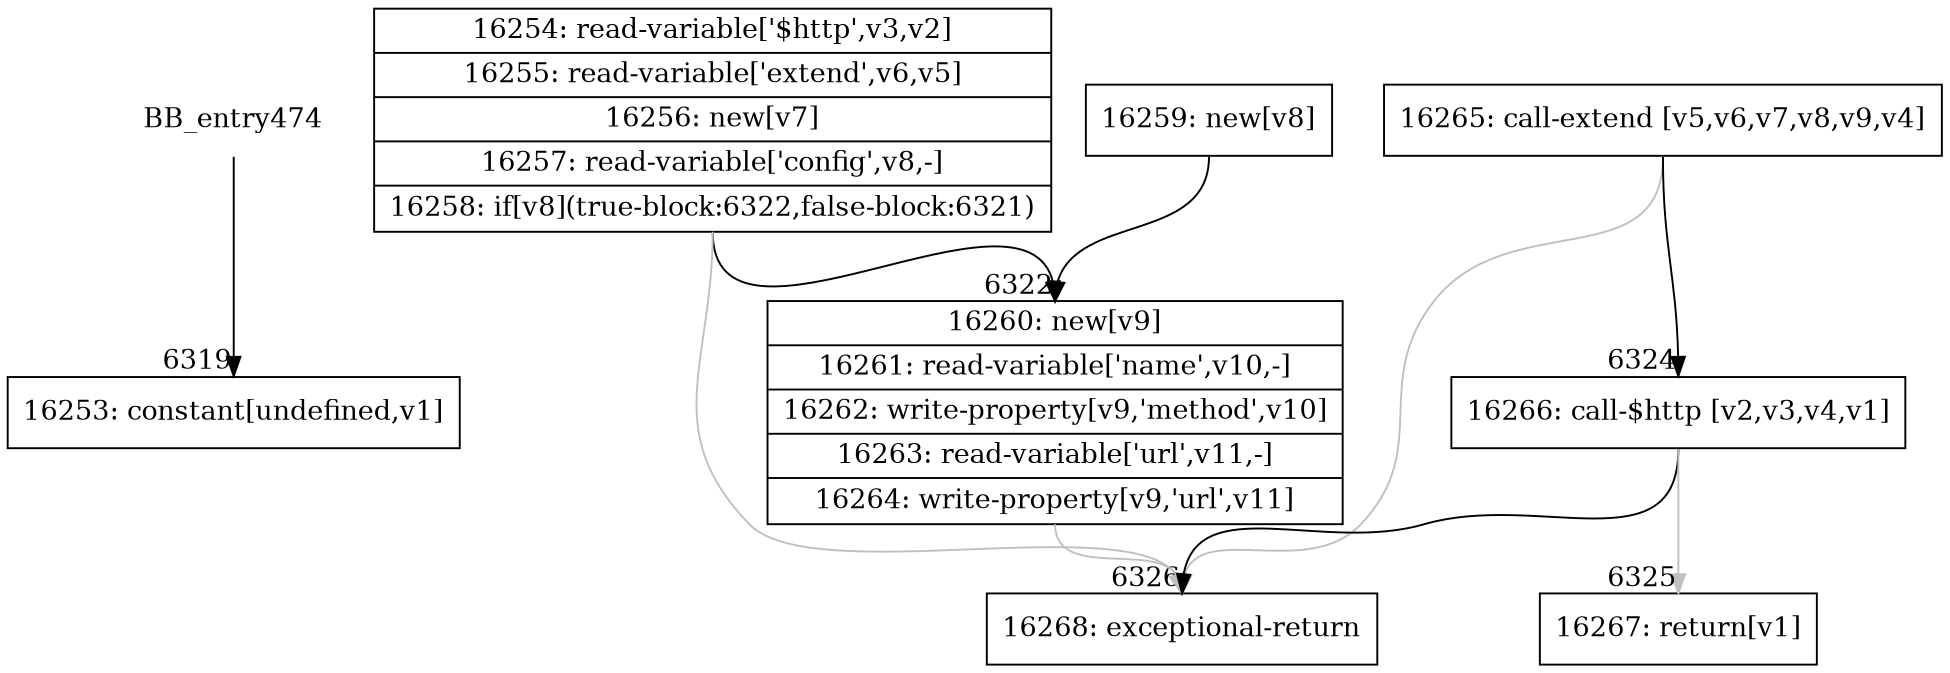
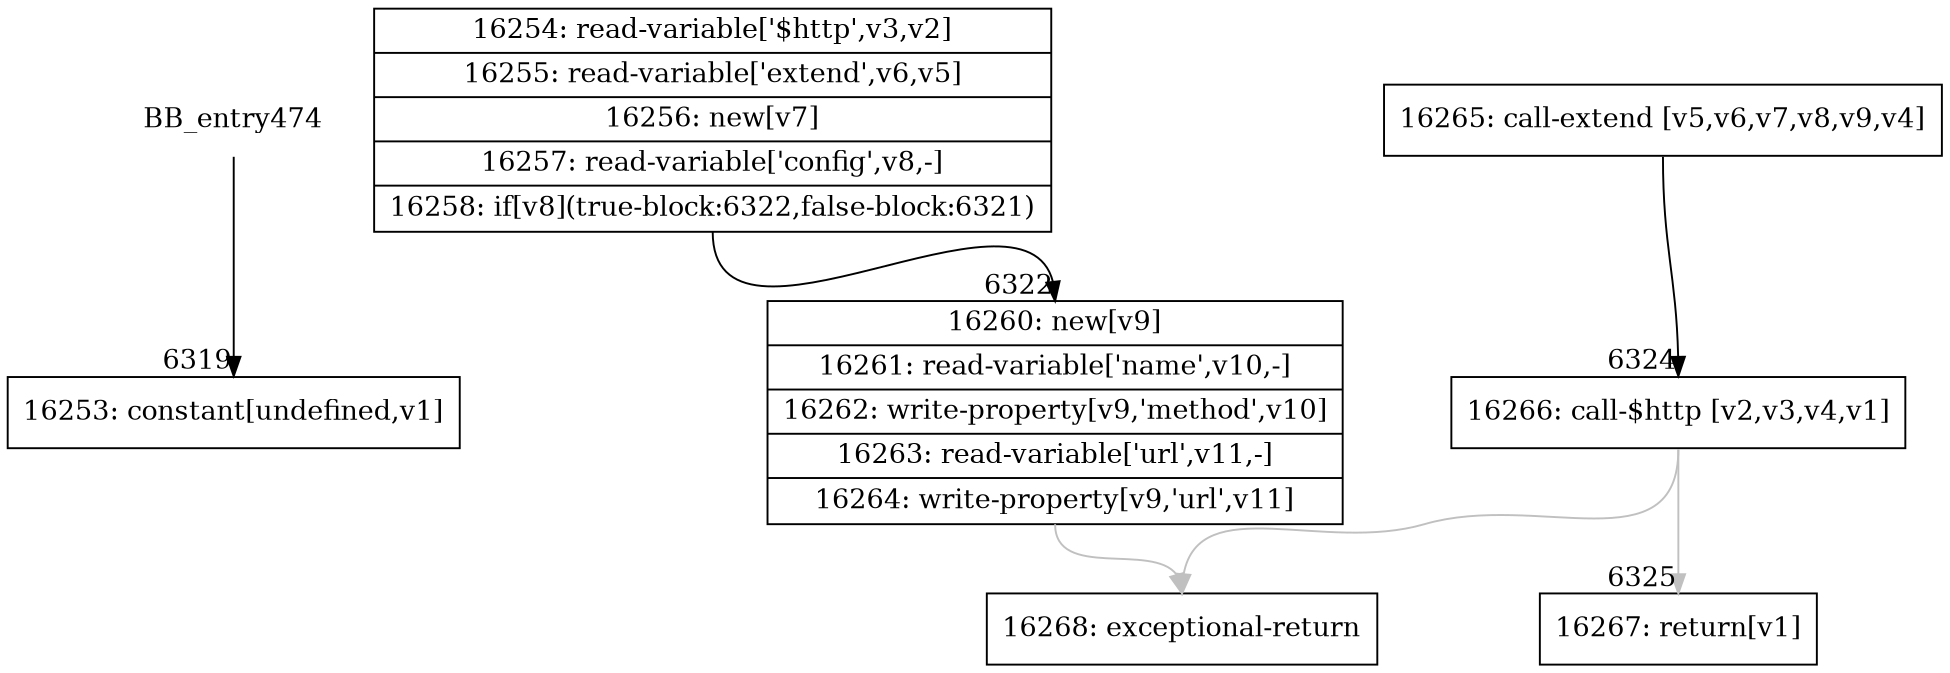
  digraph {
    fontname="DejaVu Serif"
    rankdir=TD
    node [fontname="DejaVu Serif" shape=record]
    edge [fontname="DejaVu Serif" headport=n tailport=s color=gray]
    n1 [label=BB_entry474 shape=none]
    n2 [label="{16253: constant[undefined,v1]}"]
    n3 [label="{16254: read-variable['$http',v3,v2]|16255: read-variable['extend',v6,v5]|16256: new[v7]|16257: read-variable['config',v8,-]|16258: if[v8](true-block:6322,false-block:6321)}"]
    n4 [label="{16260: new[v9]|16261: read-variable['name',v10,-]|16262: write-property[v9,'method',v10]|16263: read-variable['url',v11,-]|16264: write-property[v9,'url',v11]}"]
    n5 [label="{16268: exceptional-return}"]
-   n6 [label="{16259: new[v8]}"]
    n7 [label="{16265: call-extend [v5,v6,v7,v8,v9,v4]}"]
    n8 [label="{16266: call-$http [v2,v3,v4,v1]}"]
    n9 [label="{16267: return[v1]}"]
    n1 -> n2 [headlabel="    6319" color=""]
    n3 -> n4 [headlabel="      6322" color=""]
-   n3 -> n5 [headlabel="      6326"]
    n4 -> n5
-   n6 -> n4 [color=""]
-   n7 -> n5
    n7 -> n8 [headlabel="      6324" color=""]
-   n8 -> n5 [color=black]
+   n8 -> n5
    n8 -> n9 [headlabel="      6325"]
  }
